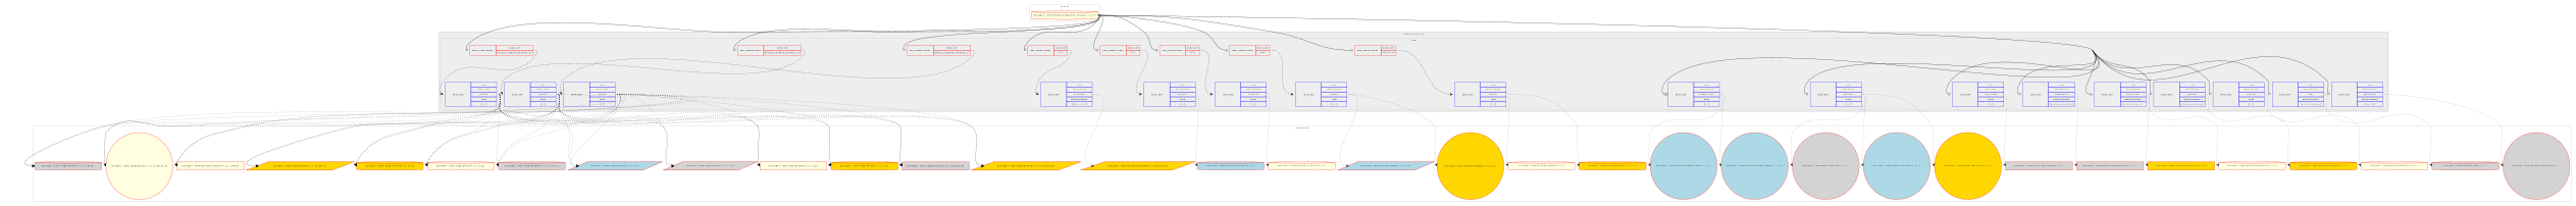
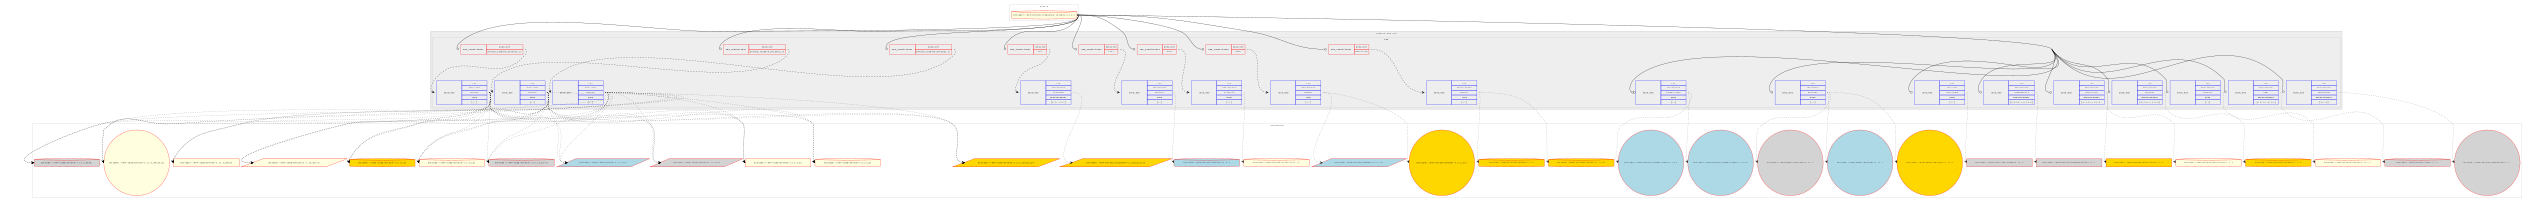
  digraph {
    compound=true
    concentrate=true
    fontname="Courier Prime"
    fontsize=10
    newrank=true
    rankdir=TB
    ranksep=1.5
    node [color=red fontname="Courier Prime" fontsize=10 shape=none style=filled]
    edge [arrowhead=vee fontname="Courier Prime" headport=w style=dotted tailport=e weight=100]
    n1 [fillcolor=lightyellow label="portage://dev-python/translate-toolkit-3.13.0" shape=cylinder width=4]
    n2 [color=blue label=<<TABLE BORDER="0" CELLBORDER="1" CELLSPACING="0" CELLPADDING="4" WIDTH="220"><TR><TD ROWSPAN="6" CELLPADDING="30">pack_dep</TD></TR><TR><TD WIDTH="110">run</TD></TR><TR><TD>dev-python</TD></TR><TR><TD>utidylib</TD></TR><TR><TD>none</TD></TR><TR><TD>[,,]</TD></TR></TABLE>> style=""]
    n3 [label=<<TABLE BORDER="0" CELLBORDER="1" CELLSPACING="0" CELLPADDING="4"><TR><TD ROWSPAN="3" CELLPADDING="10">use_conditional</TD></TR><TR><TD>positive</TD></TR><TR><TD>html</TD></TR></TABLE>> style=""]
    n4 [color=blue label=<<TABLE BORDER="0" CELLBORDER="1" CELLSPACING="0" CELLPADDING="4" WIDTH="220"><TR><TD ROWSPAN="6" CELLPADDING="30">pack_dep</TD></TR><TR><TD WIDTH="110">run</TD></TR><TR><TD>dev-python</TD></TR><TR><TD>vobject</TD></TR><TR><TD>none</TD></TR><TR><TD>[,,]</TD></TR></TABLE>> style=""]
    n5 [label=<<TABLE BORDER="0" CELLBORDER="1" CELLSPACING="0" CELLPADDING="4"><TR><TD ROWSPAN="3" CELLPADDING="10">use_conditional</TD></TR><TR><TD>positive</TD></TR><TR><TD>ical</TD></TR></TABLE>> style=""]
    n6 [color=blue label=<<TABLE BORDER="0" CELLBORDER="1" CELLSPACING="0" CELLPADDING="4" WIDTH="220"><TR><TD ROWSPAN="6" CELLPADDING="30">pack_dep</TD></TR><TR><TD WIDTH="110">run</TD></TR><TR><TD>dev-python</TD></TR><TR><TD>iniparse</TD></TR><TR><TD>greaterequal</TD></TR><TR><TD>[0.5,,,0.5]</TD></TR></TABLE>> style=""]
    n7 [label=<<TABLE BORDER="0" CELLBORDER="1" CELLSPACING="0" CELLPADDING="4"><TR><TD ROWSPAN="3" CELLPADDING="10">use_conditional</TD></TR><TR><TD>positive</TD></TR><TR><TD>ini</TD></TR></TABLE>> style=""]
    n8 [color=blue label=<<TABLE BORDER="0" CELLBORDER="1" CELLSPACING="0" CELLPADDING="4" WIDTH="220"><TR><TD ROWSPAN="6" CELLPADDING="30">pack_dep</TD></TR><TR><TD WIDTH="110">run</TD></TR><TR><TD>dev-lang</TD></TR><TR><TD>python</TD></TR><TR><TD>none</TD></TR><TR><TD>[,,]</TD></TR></TABLE>> style=""]
    n9 [label=<<TABLE BORDER="0" CELLBORDER="1" CELLSPACING="0" CELLPADDING="4"><TR><TD ROWSPAN="3" CELLPADDING="10">use_conditional</TD></TR><TR><TD>positive</TD></TR><TR><TD>python_targets_python3_10</TD></TR></TABLE>> style=""]
    n10 [color=blue label=<<TABLE BORDER="0" CELLBORDER="1" CELLSPACING="0" CELLPADDING="4" WIDTH="220"><TR><TD ROWSPAN="6" CELLPADDING="30">pack_dep</TD></TR><TR><TD WIDTH="110">run</TD></TR><TR><TD>dev-lang</TD></TR><TR><TD>python</TD></TR><TR><TD>none</TD></TR><TR><TD>[,,]</TD></TR></TABLE>> style=""]
    n11 [label=<<TABLE BORDER="0" CELLBORDER="1" CELLSPACING="0" CELLPADDING="4"><TR><TD ROWSPAN="3" CELLPADDING="10">use_conditional</TD></TR><TR><TD>positive</TD></TR><TR><TD>python_targets_python3_11</TD></TR></TABLE>> style=""]
    n12 [color=blue label=<<TABLE BORDER="0" CELLBORDER="1" CELLSPACING="0" CELLPADDING="4" WIDTH="220"><TR><TD ROWSPAN="6" CELLPADDING="30">pack_dep</TD></TR><TR><TD WIDTH="110">run</TD></TR><TR><TD>dev-lang</TD></TR><TR><TD>python</TD></TR><TR><TD>none</TD></TR><TR><TD>[,,]</TD></TR></TABLE>> style=""]
    n13 [label=<<TABLE BORDER="0" CELLBORDER="1" CELLSPACING="0" CELLPADDING="4"><TR><TD ROWSPAN="3" CELLPADDING="10">use_conditional</TD></TR><TR><TD>positive</TD></TR><TR><TD>python_targets_python3_12</TD></TR></TABLE>> style=""]
    n14 [color=blue label=<<TABLE BORDER="0" CELLBORDER="1" CELLSPACING="0" CELLPADDING="4" WIDTH="220"><TR><TD ROWSPAN="6" CELLPADDING="30">pack_dep</TD></TR><TR><TD WIDTH="110">run</TD></TR><TR><TD>media-video</TD></TR><TR><TD>gaupol</TD></TR><TR><TD>none</TD></TR><TR><TD>[,,]</TD></TR></TABLE>> style=""]
    n15 [label=<<TABLE BORDER="0" CELLBORDER="1" CELLSPACING="0" CELLPADDING="4"><TR><TD ROWSPAN="3" CELLPADDING="10">use_conditional</TD></TR><TR><TD>positive</TD></TR><TR><TD>subtitles</TD></TR></TABLE>> style=""]
    n16 [color=blue label=<<TABLE BORDER="0" CELLBORDER="1" CELLSPACING="0" CELLPADDING="4" WIDTH="220"><TR><TD ROWSPAN="6" CELLPADDING="30">pack_dep</TD></TR><TR><TD WIDTH="110">run</TD></TR><TR><TD>dev-python</TD></TR><TR><TD>pyyaml</TD></TR><TR><TD>none</TD></TR><TR><TD>[,,]</TD></TR></TABLE>> style=""]
    n17 [label=<<TABLE BORDER="0" CELLBORDER="1" CELLSPACING="0" CELLPADDING="4"><TR><TD ROWSPAN="3" CELLPADDING="10">use_conditional</TD></TR><TR><TD>positive</TD></TR><TR><TD>yaml</TD></TR></TABLE>> style=""]
    n18 [color=blue label=<<TABLE BORDER="0" CELLBORDER="1" CELLSPACING="0" CELLPADDING="4" WIDTH="220"><TR><TD ROWSPAN="6" CELLPADDING="30">pack_dep</TD></TR><TR><TD WIDTH="110">run</TD></TR><TR><TD>app-text</TD></TR><TR><TD>iso-codes</TD></TR><TR><TD>none</TD></TR><TR><TD>[,,]</TD></TR></TABLE>> style=""]
    n19 [color=blue label=<<TABLE BORDER="0" CELLBORDER="1" CELLSPACING="0" CELLPADDING="4" WIDTH="220"><TR><TD ROWSPAN="6" CELLPADDING="30">pack_dep</TD></TR><TR><TD WIDTH="110">run</TD></TR><TR><TD>dev-python</TD></TR><TR><TD>Levenshtein</TD></TR><TR><TD>greaterequal</TD></TR><TR><TD>[0.12.0,,,0.12.0]</TD></TR></TABLE>> style=""]
    n20 [color=blue label=<<TABLE BORDER="0" CELLBORDER="1" CELLSPACING="0" CELLPADDING="4" WIDTH="220"><TR><TD ROWSPAN="6" CELLPADDING="30">pack_dep</TD></TR><TR><TD WIDTH="110">run</TD></TR><TR><TD>dev-python</TD></TR><TR><TD>mistletoe</TD></TR><TR><TD>greaterequal</TD></TR><TR><TD>[1.1.0,,,1.1.0]</TD></TR></TABLE>> style=""]
    n21 [color=blue label=<<TABLE BORDER="0" CELLBORDER="1" CELLSPACING="0" CELLPADDING="4" WIDTH="220"><TR><TD ROWSPAN="6" CELLPADDING="30">pack_dep</TD></TR><TR><TD WIDTH="110">run</TD></TR><TR><TD>dev-python</TD></TR><TR><TD>chardet</TD></TR><TR><TD>greaterequal</TD></TR><TR><TD>[3.0.4,,,3.0.4]</TD></TR></TABLE>> style=""]
    n22 [color=blue label=<<TABLE BORDER="0" CELLBORDER="1" CELLSPACING="0" CELLPADDING="4" WIDTH="220"><TR><TD ROWSPAN="6" CELLPADDING="30">pack_dep</TD></TR><TR><TD WIDTH="110">run</TD></TR><TR><TD>dev-python</TD></TR><TR><TD>cheroot</TD></TR><TR><TD>none</TD></TR><TR><TD>[,,]</TD></TR></TABLE>> style=""]
    n23 [color=blue label=<<TABLE BORDER="0" CELLBORDER="1" CELLSPACING="0" CELLPADDING="4" WIDTH="220"><TR><TD ROWSPAN="6" CELLPADDING="30">pack_dep</TD></TR><TR><TD WIDTH="110">run</TD></TR><TR><TD>dev-python</TD></TR><TR><TD>lxml</TD></TR><TR><TD>greaterequal</TD></TR><TR><TD>[4.3.1,,,4.3.1]</TD></TR></TABLE>> style=""]
    n24 [color=blue label=<<TABLE BORDER="0" CELLBORDER="1" CELLSPACING="0" CELLPADDING="4" WIDTH="220"><TR><TD ROWSPAN="6" CELLPADDING="30">pack_dep</TD></TR><TR><TD WIDTH="110">run</TD></TR><TR><TD>dev-python</TD></TR><TR><TD>pyparsing</TD></TR><TR><TD>greaterequal</TD></TR><TR><TD>[3,,,3]</TD></TR></TABLE>> style=""]
    n25 [color=blue label=<<TABLE BORDER="0" CELLBORDER="1" CELLSPACING="0" CELLPADDING="4" WIDTH="220"><TR><TD ROWSPAN="6" CELLPADDING="30">pack_dep</TD></TR><TR><TD WIDTH="110">run</TD></TR><TR><TD>dev-python</TD></TR><TR><TD>ruamel-yaml</TD></TR><TR><TD>none</TD></TR><TR><TD>[,,]</TD></TR></TABLE>> style=""]
    n26 [color=blue label=<<TABLE BORDER="0" CELLBORDER="1" CELLSPACING="0" CELLPADDING="4" WIDTH="220"><TR><TD ROWSPAN="6" CELLPADDING="30">pack_dep</TD></TR><TR><TD WIDTH="110">run</TD></TR><TR><TD>sys-devel</TD></TR><TR><TD>gettext</TD></TR><TR><TD>none</TD></TR><TR><TD>[,,]</TD></TR></TABLE>> style=""]
-   n27 [fillcolor=lightyellow label="portage://dev-gettext/python-3.13.0_beta4" shape=box width=4]
+   n27 [fillcolor=lightyellow label="portage://dev-lang/python-3.13.0_beta4" shape=box width=4]
    n28 [fillcolor=lightyellow label="portage://dev-lang/python-3.13.0_beta3_p1" shape=circle width=4]
    n29 [fillcolor=lightgrey label="portage://dev-lang/python-3.13.0_beta3" shape=cylinder width=4]
    n30 [fillcolor=gold label="portage://dev-lang/python-3.13.0_beta2_p9" shape=parallelogram width=4]
-   n31 [fillcolor=lightgrey label="portage://dev-lang/python-3.13.0_beta1_p3" shape=box width=4]
-   n32 [fillcolor=gold label="portage://dev-lang/python-3.12.4_p2" shape=cylinder width=4]
+   n32 [fillcolor=lightyellow label="portage://dev-lang/python-3.12.4_p2" shape=cylinder width=4]
    n33 [fillcolor=lightyellow label="portage://dev-lang/python-3.12.4_p1" shape=box width=4]
    n34 [fillcolor=lightgrey label="portage://dev-lang/python-3.12.3-r1" shape=parallelogram width=4]
    n35 [fillcolor=lightblue label="portage://dev-lang/python-3.11.9-r1" shape=parallelogram width=4]
    n36 [fillcolor=lightgrey label="portage://dev-lang/python-3.10.14_p1-r1" shape=cylinder width=4]
    n37 [fillcolor=lightyellow label="portage://dev-lang/python-3.9.19_p3" shape=cylinder width=4]
    n38 [fillcolor=gold label="portage://lxml-lang/python-3.8.19_p2" shape=cylinder width=4]
-   n39 [fillcolor=gold label="portage://dev-lang/python-2.7.18_p16-r2" shape=parallelogram width=4]
+   n39 [fillcolor=lightyellow label="portage://dev-lang/python-2.7.18_p16-r2" shape=parallelogram width=4]
    n40 [fillcolor=lightyellow label="portage://dev-python/utidylib-0.10" shape=cylinder width=4]
    n41 [fillcolor=lightblue label="portage://dev-python/vobject-0.9.7" shape=cylinder width=4]
    n42 [fillcolor=gold label="portage://dev-python/iniparse-0.5_p20221102" shape=parallelogram width=4]
    n43 [fillcolor=gold label="portage://media-video/gaupol-1.15-r1" shape=cylinder width=4]
-   n44 [fillcolor=lightyellow label="portage://media-video/gaupol-1.13" shape=cylinder width=4]
+   n44 [fillcolor=gold label="portage://media-video/gaupol-1.13" shape=cylinder width=4]
    n45 [fillcolor=gold label="portage://dev-python/pyyaml-6.0.2_rc1" shape=circle width=4]
    n46 [fillcolor=lightblue label="portage://dev-python/pyyaml-6.0.1-r1" shape=parallelogram width=4]
    n47 [fillcolor=lightgrey label="portage://app-text/iso-codes-4.16.0" shape=box width=4]
    n48 [fillcolor=lightgrey label="portage://dev-python/Levenshtein-0.25.1" shape=box width=4]
    n49 [fillcolor=gold label="portage://dev-python/chardet-5.2.0" shape=cylinder width=4]
    n50 [fillcolor=lightyellow label="portage://dev-python/cheroot-10.0.1" shape=cylinder width=4]
    n51 [fillcolor=lightblue label="portage://dev-python/ruamel-yaml-0.19.6" shape=circle width=4]
    n52 [fillcolor=lightblue label="portage://dev-python/ruamel-yaml-0.17.40" shape=circle width=4]
    n53 [fillcolor=lightgrey label="portage://dev-python/lxml-5.2.2" shape=cylinder width=4]
    n54 [fillcolor=gold label="portage://dev-python/mistletoe-1.4.0" shape=box width=4]
    n55 [fillcolor=lightyellow label="portage://dev-python/mistletoe-1.3.0" shape=cylinder width=4]
    n56 [fillcolor=lightgrey label="portage://dev-python/pyparsing-3.1.2" shape=circle width=4]
    n57 [fillcolor=lightgrey label="portage://sys-devel/gettext-0.22.5" shape=circle width=4]
    n58 [fillcolor=gold label="portage://sys-devel/gettext-0.22.4" shape=circle width=4]
    n59 [fillcolor=lightblue label="portage://sys-devel/gettext-0.21.1" shape=circle width=4]
    subgraph cluster_1 {
      color=gray
      label=<<i>dependencies</i>>
      subgraph cluster_2 {
        color=gray
        fillcolor="#eeeeee"
        label=<<i>compile</i>>
        style=filled
      }
      subgraph cluster_3 {
        color=gray
        fillcolor="#eeeeee"
        label=<<i>compile and run</i>>
        style=filled
      }
      subgraph cluster_4 {
        color=gray
        fillcolor="#eeeeee"
        label=<<i>run</i>>
        style=filled
        subgraph sub_5 {
          color=gray
          fillcolor="#eeeeee"
          label=<<i>run</i>>
          style=filled
          n3
          subgraph sub_6 {
            color=gray
            fillcolor="#eeeeee"
            label=<<i>run</i>>
            style=filled
            n2
          }
        }
        subgraph sub_7 {
          color=gray
          fillcolor="#eeeeee"
          label=<<i>run</i>>
          style=filled
          n5
          subgraph sub_8 {
            color=gray
            fillcolor="#eeeeee"
            label=<<i>run</i>>
            style=filled
            n4
          }
        }
        subgraph sub_9 {
          color=gray
          fillcolor="#eeeeee"
          label=<<i>run</i>>
          style=filled
          n7
          subgraph sub_10 {
            color=gray
            fillcolor="#eeeeee"
            label=<<i>run</i>>
            style=filled
            n6
          }
        }
        subgraph sub_11 {
          color=gray
          fillcolor="#eeeeee"
          label=<<i>run</i>>
          style=filled
          n9
          subgraph sub_12 {
            color=gray
            fillcolor="#eeeeee"
            label=<<i>run</i>>
            style=filled
            n8
          }
        }
        subgraph sub_13 {
          color=gray
          fillcolor="#eeeeee"
          label=<<i>run</i>>
          style=filled
          n11
          subgraph sub_14 {
            color=gray
            fillcolor="#eeeeee"
            label=<<i>run</i>>
            style=filled
            n10
          }
        }
        subgraph sub_15 {
          color=gray
          fillcolor="#eeeeee"
          label=<<i>run</i>>
          style=filled
          n13
          subgraph sub_16 {
            color=gray
            fillcolor="#eeeeee"
            label=<<i>run</i>>
            style=filled
            n12
          }
        }
        subgraph sub_17 {
          color=gray
          fillcolor="#eeeeee"
          label=<<i>run</i>>
          style=filled
          n15
          subgraph sub_18 {
            color=gray
            fillcolor="#eeeeee"
            label=<<i>run</i>>
            style=filled
            n14
          }
        }
        subgraph sub_19 {
          color=gray
          fillcolor="#eeeeee"
          label=<<i>run</i>>
          style=filled
          n17
          subgraph sub_20 {
            color=gray
            fillcolor="#eeeeee"
            label=<<i>run</i>>
            style=filled
            n16
          }
        }
        subgraph sub_21 {
          color=gray
          fillcolor="#eeeeee"
          label=<<i>run</i>>
          style=filled
          n18
        }
        subgraph sub_22 {
          color=gray
          fillcolor="#eeeeee"
          label=<<i>run</i>>
          style=filled
          n19
        }
        subgraph sub_23 {
          color=gray
          fillcolor="#eeeeee"
          label=<<i>run</i>>
          style=filled
          n20
        }
        subgraph sub_24 {
          color=gray
          fillcolor="#eeeeee"
          label=<<i>run</i>>
          style=filled
          n21
        }
        subgraph sub_25 {
          color=gray
          fillcolor="#eeeeee"
          label=<<i>run</i>>
          style=filled
          n22
        }
        subgraph sub_26 {
          color=gray
          fillcolor="#eeeeee"
          label=<<i>run</i>>
          style=filled
          n23
        }
        subgraph sub_27 {
          color=gray
          fillcolor="#eeeeee"
          label=<<i>run</i>>
          style=filled
          n24
        }
        subgraph sub_28 {
          color=gray
          fillcolor="#eeeeee"
          label=<<i>run</i>>
          style=filled
          n25
        }
        subgraph sub_29 {
          color=gray
          fillcolor="#eeeeee"
          label=<<i>run</i>>
          style=filled
          n26
        }
      }
    }
    subgraph cluster_30 {
      color=gray
      label=<<i>ebuild</i>>
      n1
    }
    subgraph cluster_31 {
      color=gray
      label=<<i>candidates</i>>
      rank=same
      subgraph sub_32 {
        color=black
        label=<<i>candidates</i>>
        nodesep=1
        rank=same
        n27
        n28
        n29
        n30
-       n31
        n32
        n33
        n34
        n35
        n36
        n37
        n38
        n39
      }
      subgraph sub_33 {
        color=black
        label=<<i>candidates</i>>
        nodesep=1
        rank=same
        n40
      }
      subgraph sub_34 {
        color=black
        label=<<i>candidates</i>>
        nodesep=1
        rank=same
        n41
      }
      subgraph sub_35 {
        color=black
        label=<<i>candidates</i>>
        nodesep=1
        rank=same
        n42
      }
      subgraph sub_36 {
        color=black
        label=<<i>candidates</i>>
        nodesep=1
        rank=same
        n27
        n28
        n29
        n30
-       n31
        n32
        n33
        n34
        n35
        n36
        n37
        n38
        n39
      }
      subgraph sub_37 {
        color=black
        label=<<i>candidates</i>>
        nodesep=1
        rank=same
        n27
        n28
        n29
        n30
-       n31
        n32
        n33
        n34
        n35
        n36
        n37
        n38
        n39
      }
      subgraph sub_38 {
        color=black
        label=<<i>candidates</i>>
        nodesep=1
        rank=same
        n43
        n44
      }
      subgraph sub_39 {
        color=black
        label=<<i>candidates</i>>
        nodesep=1
        rank=same
        n45
        n46
      }
      subgraph sub_40 {
        color=black
        label=<<i>candidates</i>>
        nodesep=1
        rank=same
        n47
      }
      subgraph sub_41 {
        color=black
        label=<<i>candidates</i>>
        nodesep=1
        rank=same
        n48
      }
      subgraph sub_42 {
        color=black
        label=<<i>candidates</i>>
        nodesep=1
        rank=same
        n49
      }
      subgraph sub_43 {
        color=black
        label=<<i>candidates</i>>
        nodesep=1
        rank=same
        n50
      }
      subgraph sub_44 {
        color=black
        label=<<i>candidates</i>>
        nodesep=1
        rank=same
        n51
        n52
      }
      subgraph sub_45 {
        color=black
        label=<<i>candidates</i>>
        nodesep=1
        rank=same
        n53
      }
      subgraph sub_46 {
        color=black
        label=<<i>candidates</i>>
        nodesep=1
        rank=same
        n54
        n55
      }
      subgraph sub_47 {
        color=black
        label=<<i>candidates</i>>
        nodesep=1
        rank=same
        n56
      }
      subgraph sub_48 {
        color=black
        label=<<i>candidates</i>>
        nodesep=1
        rank=same
        n57
        n58
        n59
      }
    }
    n1 -> n3 [arrowhead=odot style=solid weight=20]
    n1 -> n5 [arrowhead=odot style=solid weight=20]
    n1 -> n7 [arrowhead=odot style=solid weight=20]
    n1 -> n9 [arrowhead=odot style=solid weight=20]
    n1 -> n11 [arrowhead=odot style=solid weight=20]
    n1 -> n13 [arrowhead=odot style=solid weight=20]
    n1 -> n15 [arrowhead=odot style=solid weight=20]
    n1 -> n17 [arrowhead=odot style=solid weight=20]
    n1 -> n18 [arrowhead=odot style=solid weight=20]
    n1 -> n19 [arrowhead=odot style=solid weight=20]
    n1 -> n20 [arrowhead=odot style=solid weight=20]
    n1 -> n21 [arrowhead=odot style=solid weight=20]
    n1 -> n22 [arrowhead=odot style=solid weight=20]
    n1 -> n23 [arrowhead=odot style=solid weight=20]
    n1 -> n24 [arrowhead=odot style=solid weight=20]
    n1 -> n25 [arrowhead=odot style=solid weight=20]
    n1 -> n26 [arrowhead=odot style=solid weight=20]
    n2 -> n40
    n3 -> n2 [style=dashed weight=20]
    n4 -> n41
    n5 -> n4 [style=dashed weight=20]
    n6 -> n42
    n7 -> n6 [style=dashed weight=20]
    n8 -> n27
    n8 -> n28
    n8 -> n29
    n8 -> n30
-   n8 -> n31
    n8 -> n32
    n8 -> n33
    n8 -> n34
    n8 -> n35
    n8 -> n36
    n8 -> n37
    n8 -> n38
    n8 -> n39
    n9 -> n8 [style=dashed weight=20]
    n10 -> n27
    n10 -> n28
    n10 -> n29
    n10 -> n30
-   n10 -> n31
    n10 -> n32
    n10 -> n33
    n10 -> n34
    n10 -> n35
    n10 -> n36
    n10 -> n37
    n10 -> n38
    n10 -> n39
    n11 -> n10 [style=dashed weight=20]
    n12 -> n27
    n12 -> n28
    n12 -> n29
    n12 -> n30
-   n12 -> n31
    n12 -> n32
    n12 -> n33
    n12 -> n34
    n12 -> n35
    n12 -> n36
    n12 -> n37
    n12 -> n38
    n12 -> n39
    n13 -> n12 [style=dashed weight=20]
    n14 -> n43
    n14 -> n44
    n15 -> n14 [style=dashed weight=20]
    n16 -> n45
    n16 -> n46
    n17 -> n16 [style=dashed weight=20]
    n18 -> n47
    n19 -> n48
    n20 -> n54
    n20 -> n55
    n21 -> n49
    n22 -> n50
    n23 -> n53
    n24 -> n56
    n25 -> n51
    n25 -> n52
    n26 -> n57
    n26 -> n58
    n26 -> n59
  }
